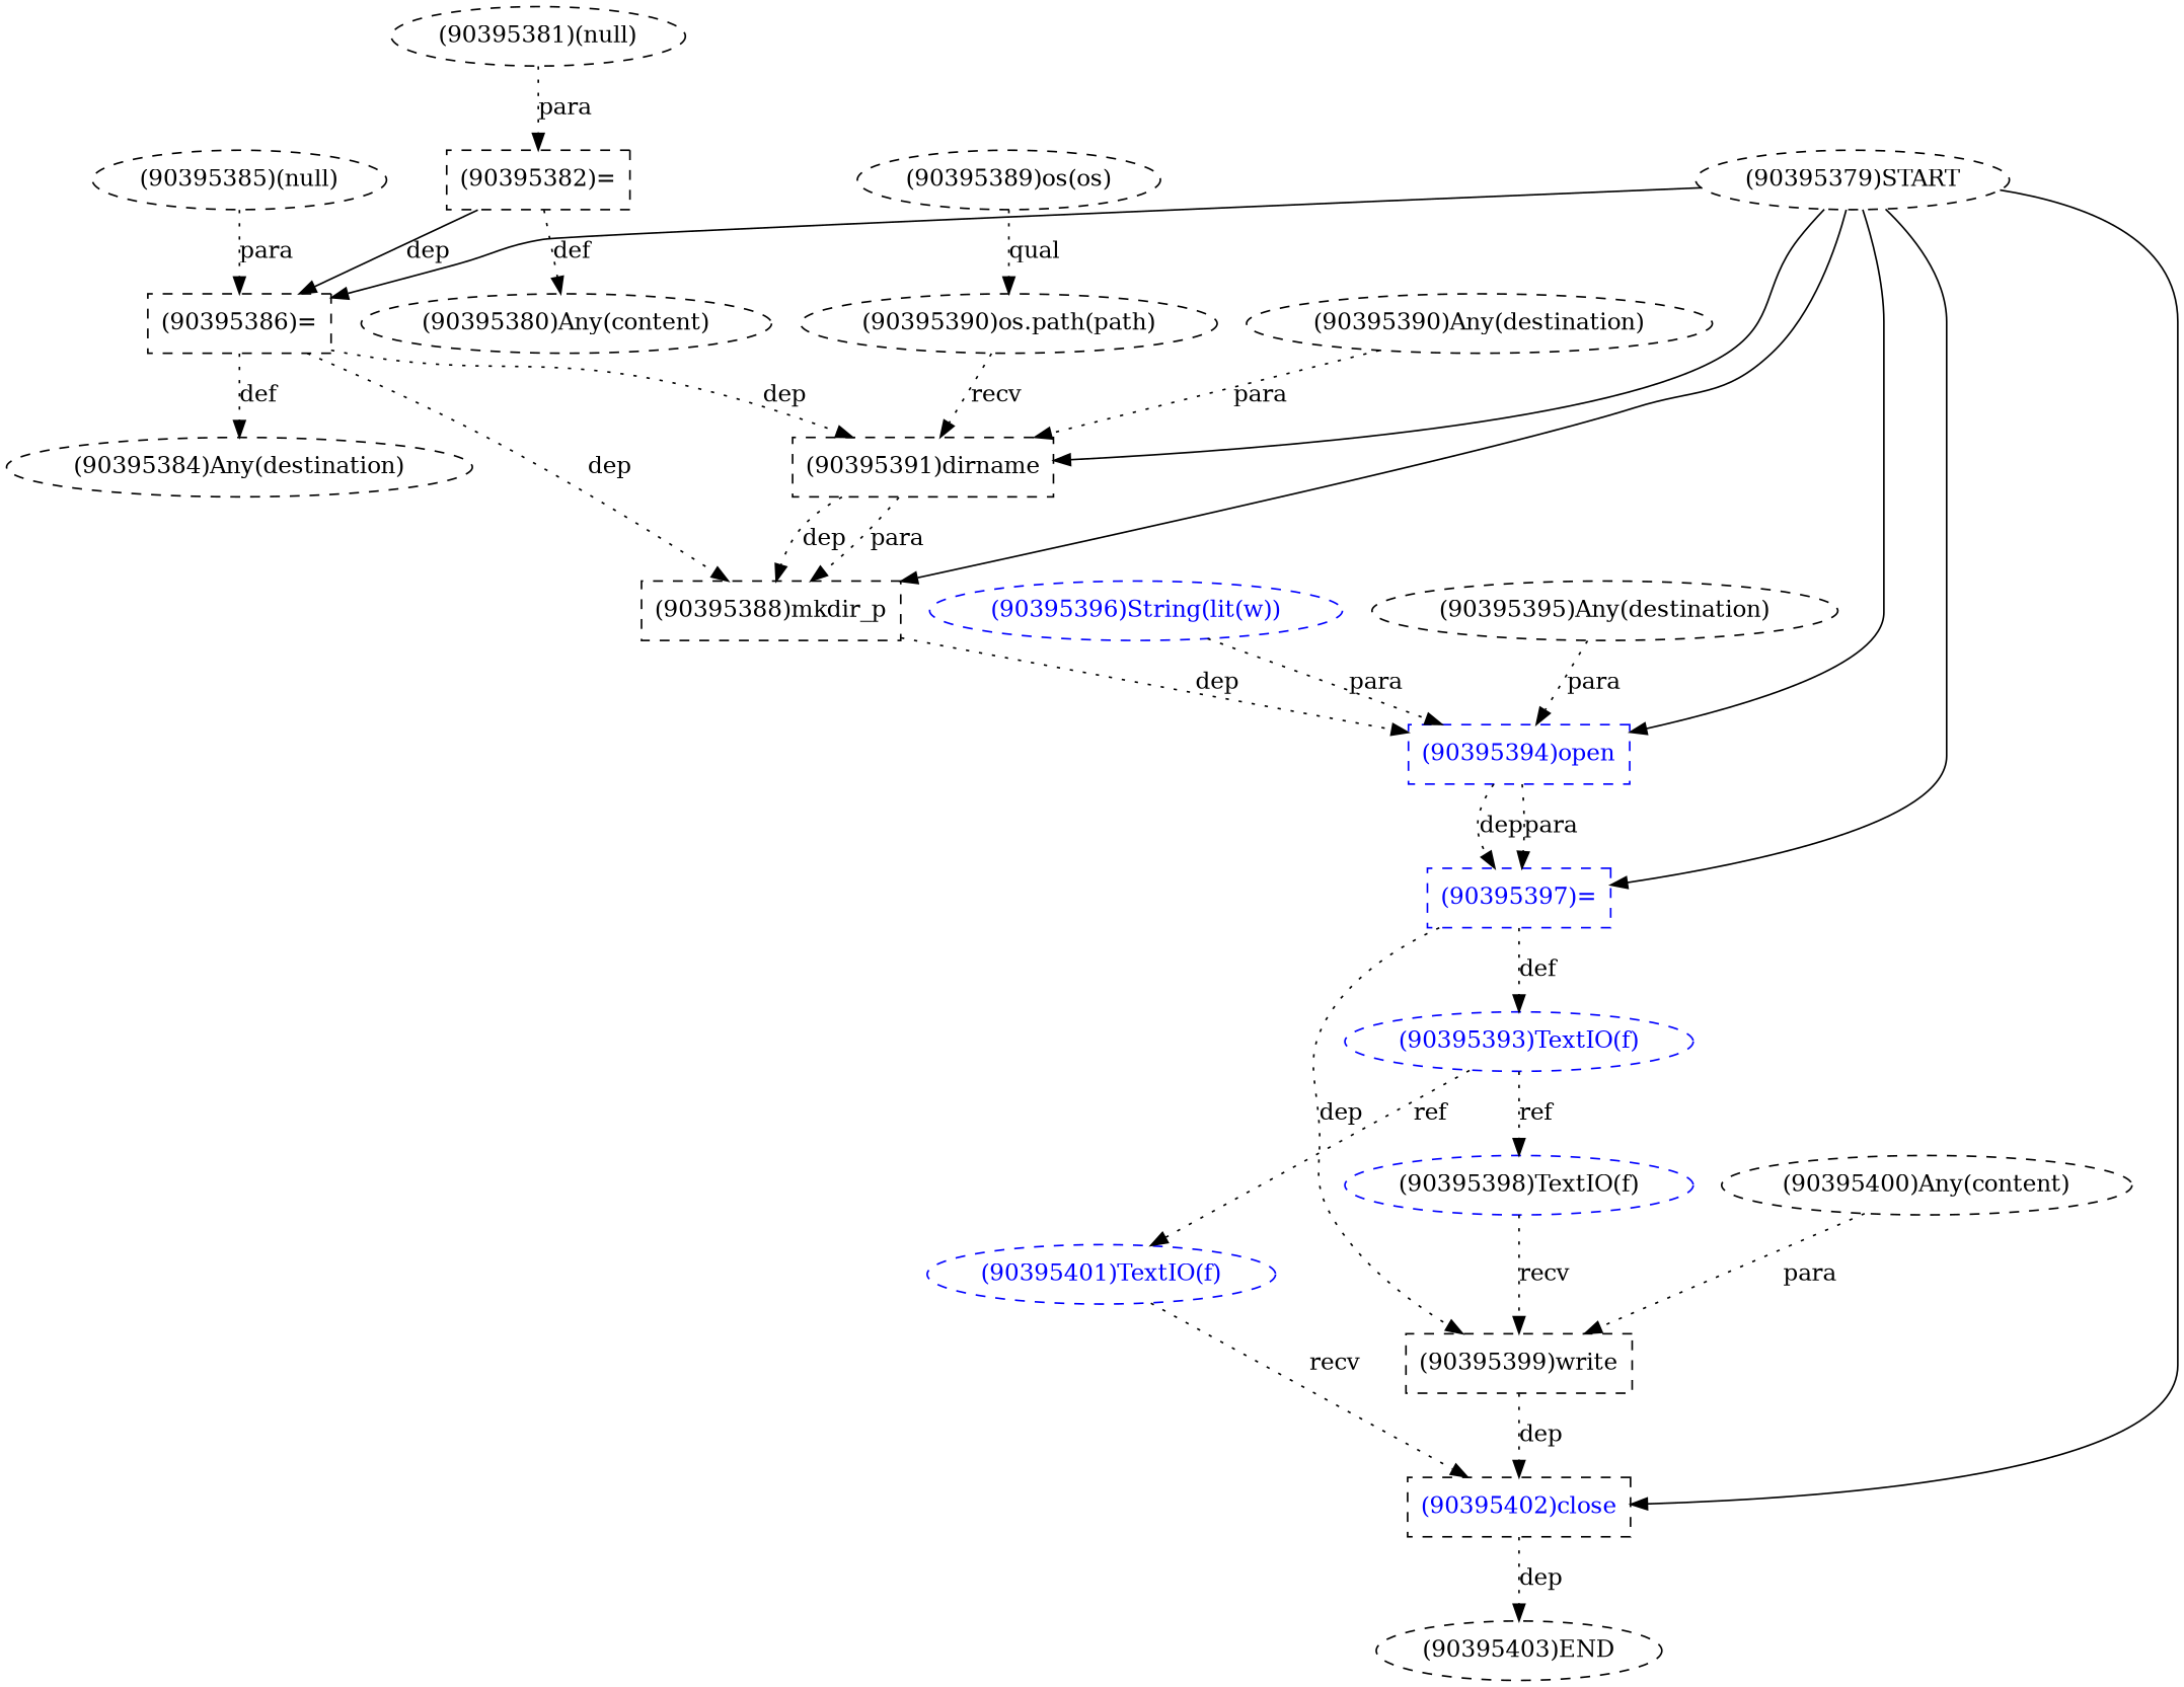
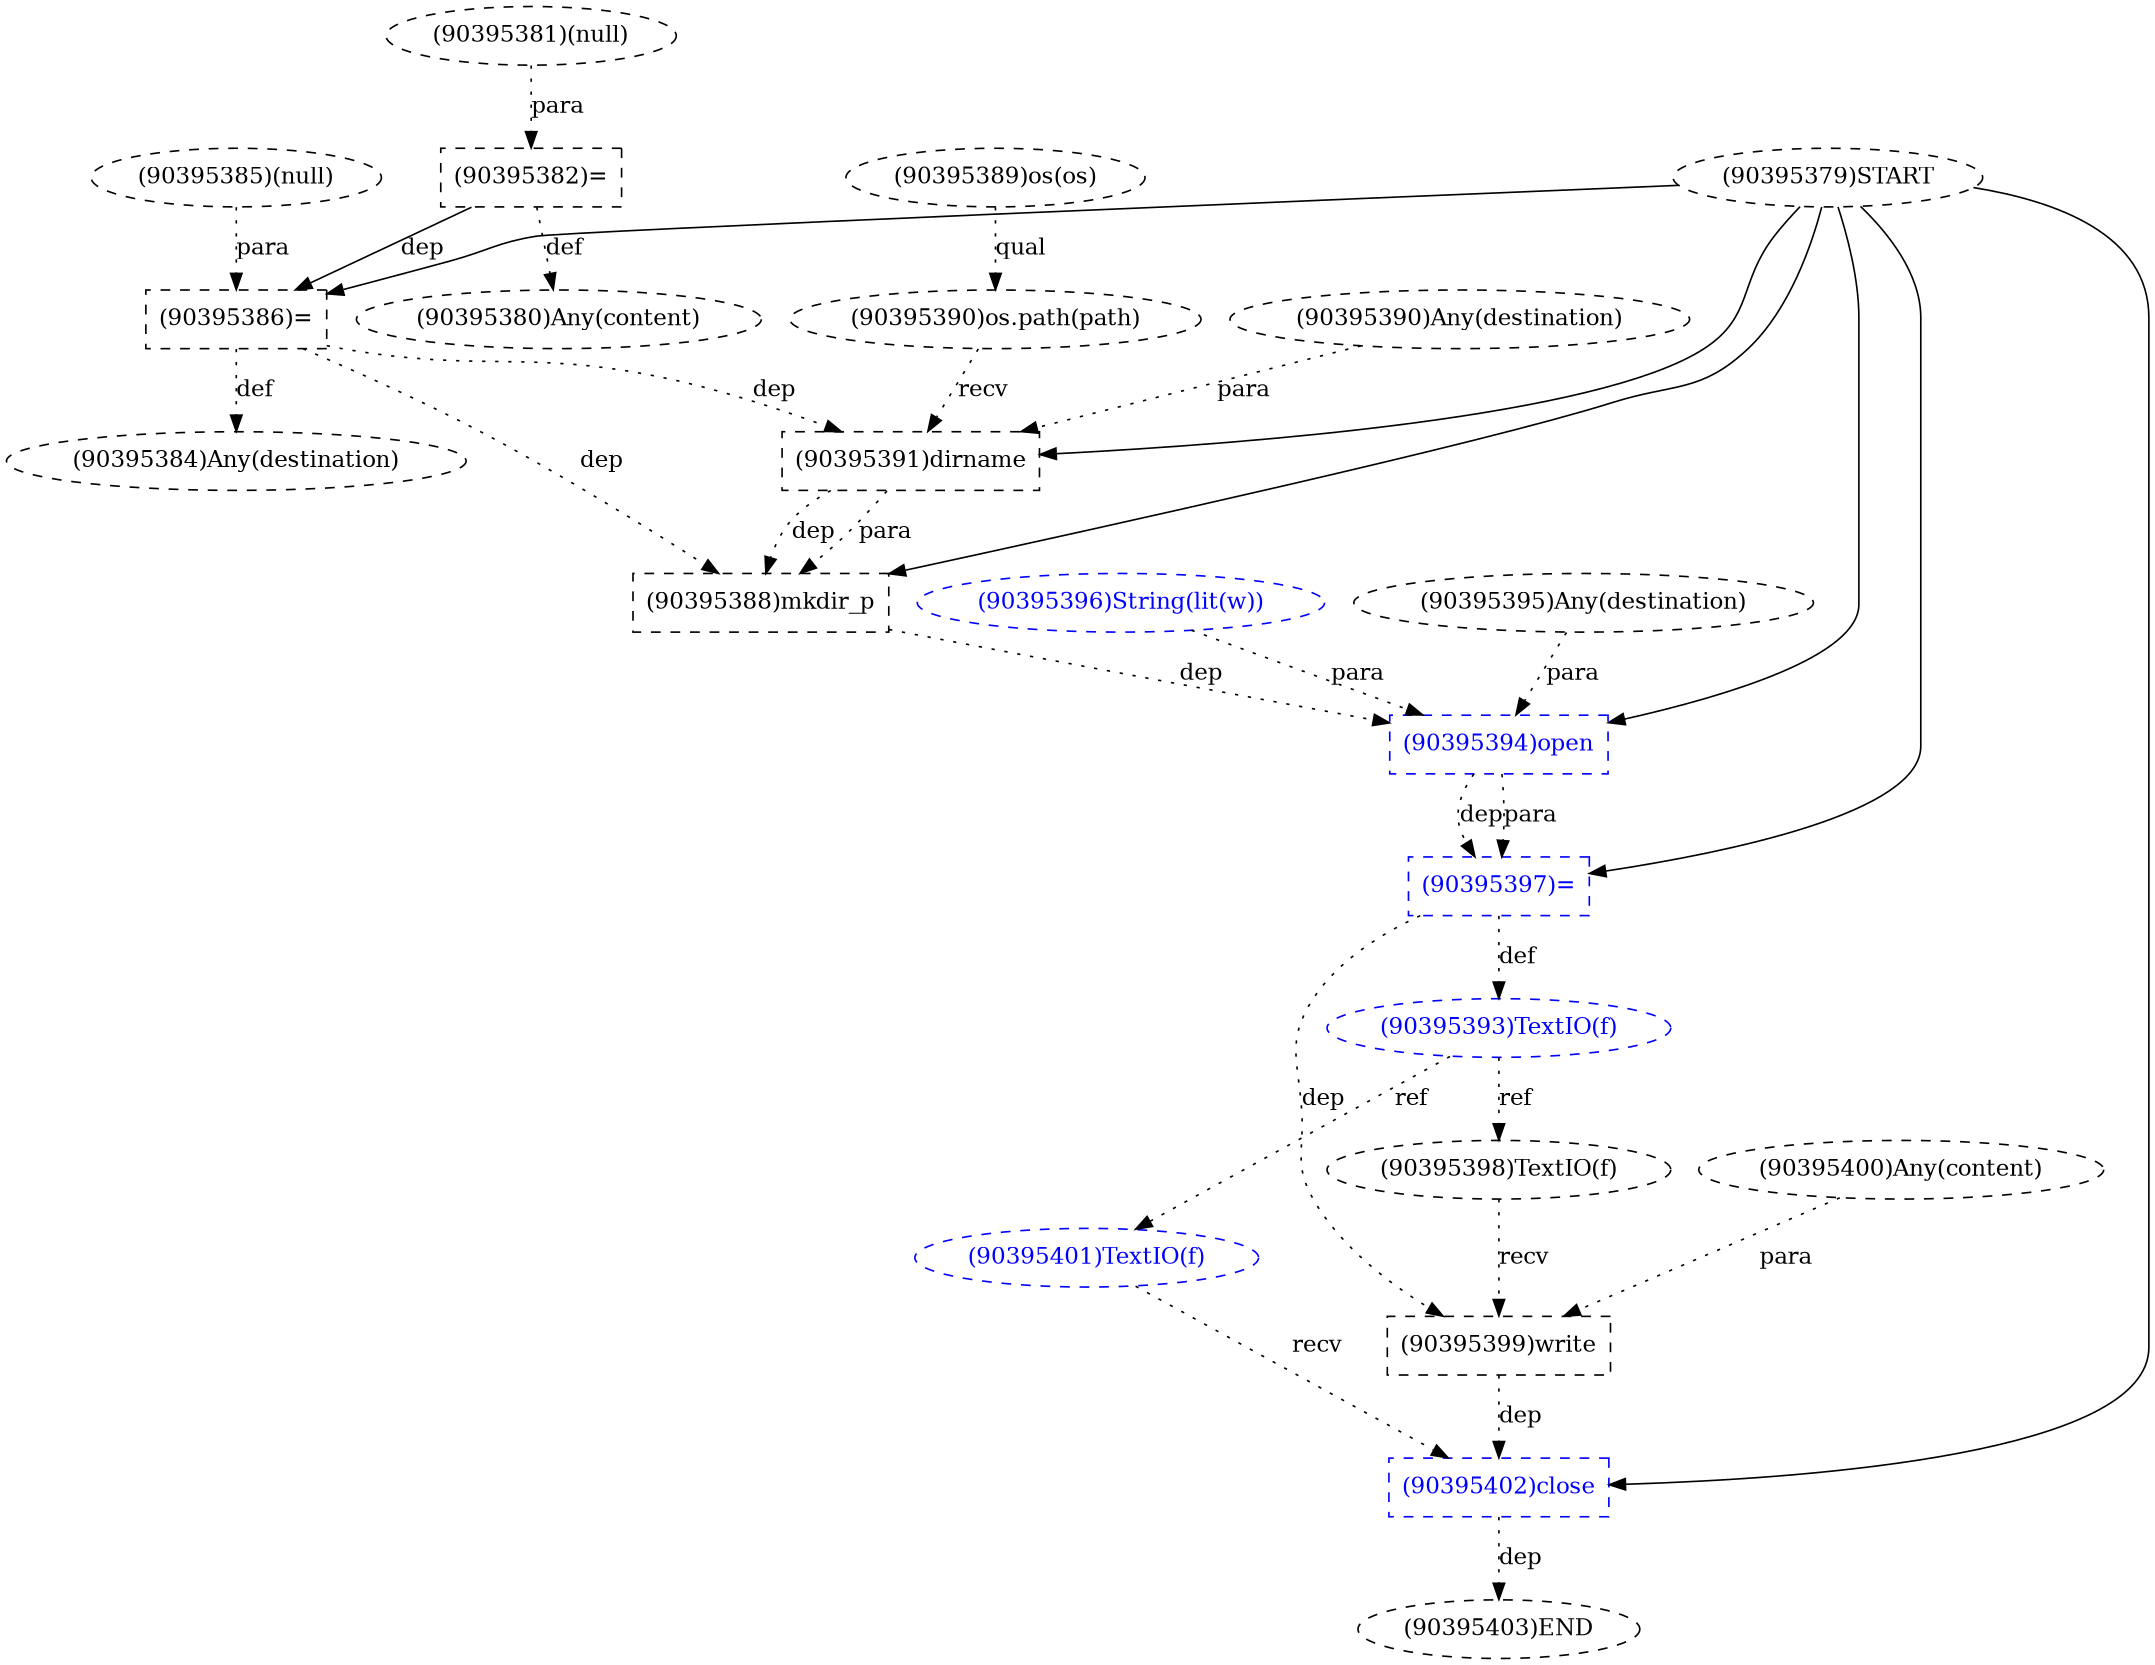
  digraph {
    node [shape=ellipse style=dashed]
    edge [style=dotted]
    n1 [label="(90395381)(null)"]
    n2 [label="(90395382)=" shape=box]
    n3 [label="(90395386)=" shape=box]
    n4 [label="(90395380)Any(content)"]
    n5 [color=blue fontcolor=blue label="(90395401)TextIO(f)"]
-   n6 [color=black fontcolor=blue label="(90395402)close" shape=box]
+   n6 [color=blue fontcolor=blue label="(90395402)close" shape=box]
    n7 [label="(90395403)END" shape=""]
    n8 [label="(90395391)dirname" shape=box]
    n9 [label="(90395388)mkdir_p" shape=box]
    n10 [color=blue fontcolor=blue label="(90395394)open" shape=box]
    n11 [label="(90395400)Any(content)"]
    n12 [label="(90395399)write" shape=box]
    n13 [color=blue fontcolor=blue label="(90395397)=" shape=box]
    n14 [color=blue fontcolor=blue label="(90395396)String(lit(w))"]
-   n15 [label="(90395398)TextIO(f)" color=blue]
+   n15 [label="(90395398)TextIO(f)"]
    n16 [label="(90395389)os(os)"]
    n17 [label="(90395390)os.path(path)"]
    n18 [label="(90395385)(null)"]
    n19 [label="(90395384)Any(destination)"]
    n20 [color=blue fontcolor=blue label="(90395393)TextIO(f)"]
    n21 [label="(90395395)Any(destination)"]
    n22 [label="(90395379)START" shape=""]
    n23 [label="(90395390)Any(destination)"]
    n1 -> n2 [label=para]
    n2 -> n3 [label=dep style=solid]
    n2 -> n4 [label=def]
    n3 -> n8 [label=dep]
    n3 -> n9 [label=dep]
    n3 -> n19 [label=def]
    n5 -> n6 [label=recv]
    n6 -> n7 [label=dep]
    n8 -> n9 [label=dep]
    n8 -> n9 [label=para]
    n9 -> n10 [label=dep]
    n10 -> n13 [label=dep]
    n10 -> n13 [label=para]
    n11 -> n12 [label=para]
    n12 -> n6 [label=dep]
    n13 -> n12 [label=dep]
    n13 -> n20 [label=def]
    n14 -> n10 [label=para]
    n15 -> n12 [label=recv]
    n16 -> n17 [label=qual]
    n17 -> n8 [label=recv]
    n18 -> n3 [label=para]
    n20 -> n5 [label=ref]
    n20 -> n15 [label=ref]
    n21 -> n10 [label=para]
    n22 -> n3 [style=solid]
    n22 -> n6 [style=solid]
    n22 -> n8 [style=solid]
    n22 -> n9 [style=solid]
    n22 -> n10 [style=solid]
    n22 -> n13 [style=solid]
    n23 -> n8 [label=para]
  }
